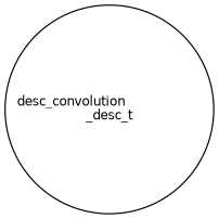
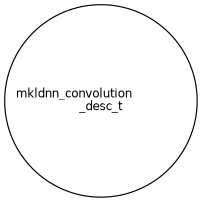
  digraph {
    rankdir=LR
-   n1 [color=black fillcolor=white fontname=Helvetica fontsize=10 height=0.2 label="desc_convolution\l_desc_t" shape=circle style=filled width=0.4]
+   n1 [color=black fillcolor=white fontname=Helvetica fontsize=10 height=0.2 label="mkldnn_convolution\l_desc_t" shape=circle style=filled width=0.4]
  }
